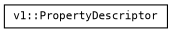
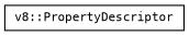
  digraph {
    rankdir=LR
    fontname="DejaVu Sans Mono"
-   n1 [color=black fillcolor=white fontname="DejaVu Sans Mono" fontsize=10 height=0.2 label="v1::PropertyDescriptor" shape=record style=filled width=0.4]
+   n1 [color=black fillcolor=white fontname="DejaVu Sans Mono" fontsize=10 height=0.2 label="v8::PropertyDescriptor" shape=record style=filled width=0.4]
  }
